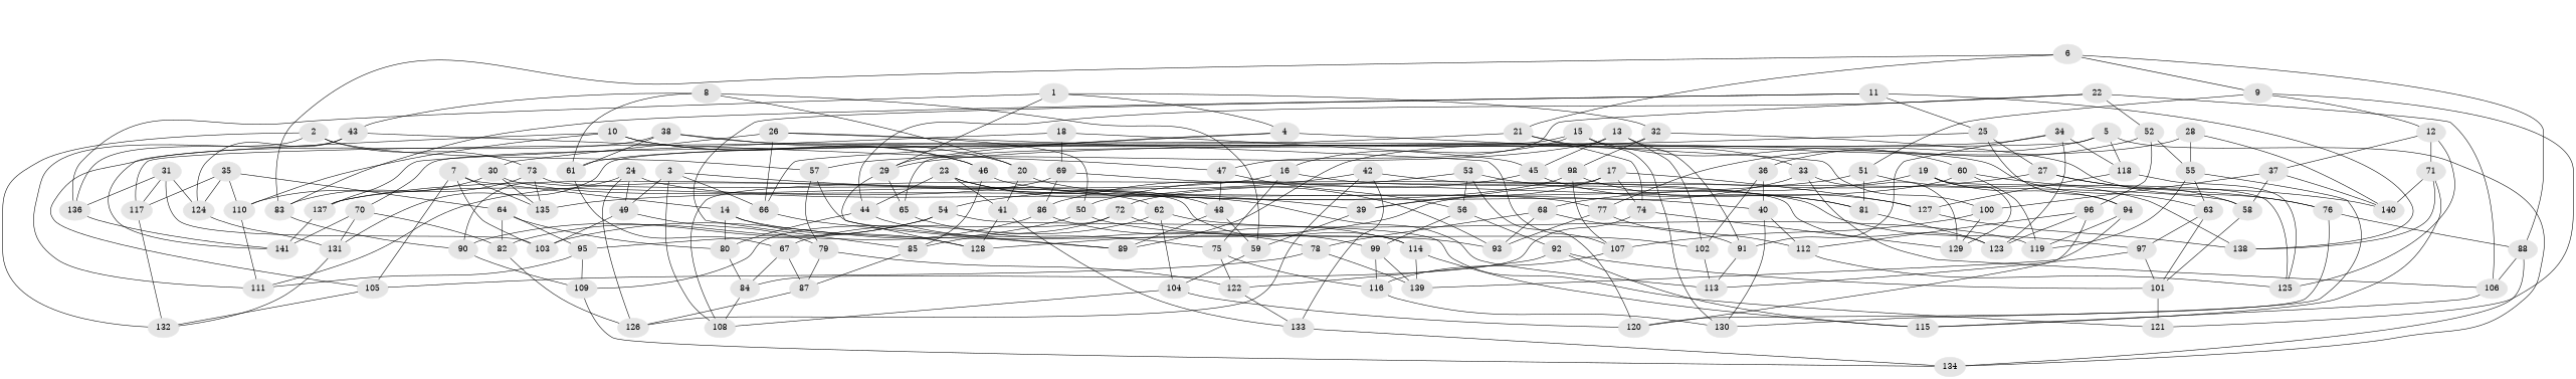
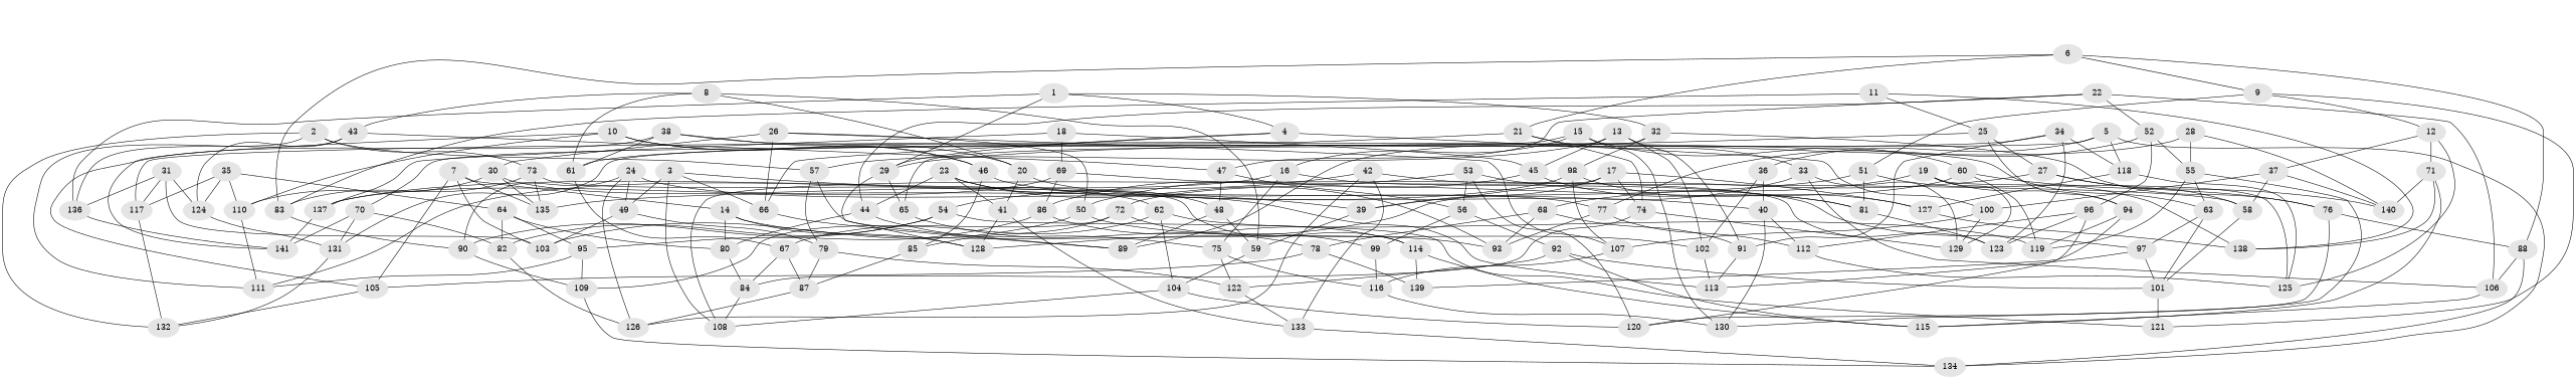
  graph {
    node [color=gray90 style=filled]
    1
    4
    32
    136
    29
    66
    100
    18
    45
    137
    69
    76
    65
    98
    141
    2
    57
    73
    132
    89
    79
    83
    135
    114
    3
    39
    49
    108
    59
    103
    128
    129
    107
    5
    36
    118
    131
    134
    102
    40
    125
    127
    6
    9
    21
    88
    12
    51
    121
    74
    33
    117
    90
    106
    7
    14
    105
    80
    93
    8
    20
    43
    61
    41
    47
    124
    111
    104
    67
    37
    71
    138
    81
    10
    46
    110
    85
    77
    11
    25
    94
    27
    87
    58
    140
    115
    13
    91
    50
    113
    84
    15
    16
    60
    70
    130
    75
    97
    119
    72
    82
    116
    122
    101
    17
    123
    86
    19
    68
    78
    139
    112
    133
    22
    44
    52
    48
    56
    55
    96
    23
    24
    126
    109
    26
    30
    62
    120
    28
    63
    31
    34
    35
    64
    95
    38
    42
    54
    92
    99
    53
    1 -- 4
    1 -- 32
    1 -- 136
    1 -- 29
    4 -- 29
    4 -- 66
    4 -- 100
    32 -- 76
    32 -- 65
    32 -- 98
    136 -- 141
    29 -- 65
    29 -- 128
    66 -- 89
    100 -- 129
    100 -- 107
    18 -- 45
    18 -- 137
    18 -- 69
    45 -- 81
    45 -- 50
    137 -- 141
    69 -- 137
    69 -- 123
    69 -- 86
    76 -- 88
    76 -- 120
    65 -- 78
    98 -- 107
    98 -- 127
    98 -- 111
    2 -- 136
    2 -- 57
    2 -- 73
    2 -- 132
    57 -- 89
    57 -- 79
    73 -- 83
    73 -- 135
    73 -- 114
    79 -- 87
    79 -- 122
    83 -- 90
    114 -- 115
    114 -- 139
    3 -- 66
    3 -- 39
    3 -- 49
    3 -- 108
    39 -- 59
    49 -- 79
    49 -- 103
    59 -- 104
    107 -- 116
    5 -- 36
    5 -- 118
    5 -- 131
    5 -- 134
    36 -- 102
    36 -- 40
    118 -- 125
    118 -- 127
    131 -- 132
    102 -- 113
    40 -- 130
    40 -- 112
    127 -- 138
    6 -- 83
    6 -- 9
    6 -- 21
    6 -- 88
    9 -- 12
    9 -- 51
    9 -- 121
    21 -- 74
    21 -- 33
    21 -- 117
    88 -- 134
    88 -- 106
    12 -- 125
    12 -- 37
    12 -- 71
    51 -- 135
    51 -- 138
    51 -- 81
    74 -- 129
    74 -- 84
    33 -- 39
    33 -- 129
    33 -- 106
    117 -- 132
    90 -- 109
    106 -- 115
    7 -- 135
    7 -- 103
    7 -- 14
    7 -- 105
    14 -- 128
    14 -- 80
    14 -- 93
    105 -- 132
    80 -- 84
    8 -- 59
    8 -- 20
    8 -- 43
    8 -- 61
    20 -- 40
    20 -- 41
    43 -- 47
    43 -- 124
    43 -- 111
    61 -- 67
    41 -- 128
    41 -- 133
    47 -- 48
    47 -- 56
    124 -- 131
    104 -- 108
    104 -- 120
    67 -- 87
    67 -- 84
    37 -- 100
    37 -- 58
    37 -- 140
    71 -- 138
    71 -- 140
    71 -- 115
    81 -- 123
    10 -- 141
    10 -- 20
    10 -- 46
    10 -- 110
    46 -- 85
    46 -- 77
    110 -- 111
    85 -- 87
    77 -- 93
    77 -- 112
    11 -- 83
    11 -- 138
-   11 -- 85
    11 -- 25
    25 -- 29
    25 -- 94
    25 -- 27
    94 -- 119
    94 -- 139
    27 -- 76
    27 -- 128
    27 -- 58
    87 -- 126
    58 -- 101
    13 -- 45
    13 -- 57
    13 -- 102
    13 -- 91
    91 -- 113
    50 -- 103
    50 -- 102
    84 -- 108
    15 -- 16
    15 -- 60
    15 -- 70
    15 -- 130
    16 -- 137
    16 -- 75
    16 -- 97
    60 -- 140
    60 -- 119
    60 -- 72
    70 -- 141
    70 -- 131
    70 -- 82
    75 -- 116
    75 -- 122
    97 -- 113
    97 -- 101
    72 -- 85
    72 -- 109
    72 -- 99
    82 -- 126
    116 -- 130
    122 -- 133
    101 -- 121
    17 -- 39
    17 -- 108
    17 -- 127
    17 -- 74
    86 -- 114
    86 -- 95
    19 -- 129
    19 -- 125
    19 -- 94
    19 -- 68
    68 -- 93
    68 -- 91
    68 -- 78
    78 -- 105
    78 -- 139
    112 -- 125
    133 -- 134
    22 -- 106
    22 -- 47
    22 -- 44
    22 -- 52
    44 -- 80
    44 -- 75
    52 -- 77
    52 -- 55
    52 -- 96
    48 -- 89
    48 -- 59
    56 -- 92
    56 -- 99
    55 -- 130
    55 -- 119
    55 -- 63
    96 -- 123
    96 -- 112
    96 -- 120
    23 -- 93
    23 -- 41
    23 -- 44
    23 -- 48
    24 -- 49
    24 -- 90
    24 -- 113
    24 -- 126
    109 -- 134
    26 -- 66
    26 -- 107
    26 -- 50
    26 -- 30
    30 -- 135
    30 -- 110
    30 -- 62
    62 -- 104
    62 -- 67
    62 -- 119
    28 -- 89
    28 -- 140
    28 -- 55
    63 -- 97
    63 -- 101
    31 -- 136
    31 -- 103
    31 -- 117
    31 -- 124
    34 -- 118
    34 -- 61
    34 -- 91
    34 -- 123
    35 -- 117
    35 -- 124
    35 -- 110
    35 -- 64
    64 -- 80
    64 -- 82
    64 -- 95
    95 -- 111
    95 -- 109
    38 -- 105
    38 -- 61
    38 -- 46
    38 -- 63
    42 -- 58
    42 -- 133
    42 -- 126
    42 -- 54
    54 -- 121
    54 -- 90
    54 -- 82
    92 -- 115
    92 -- 122
    92 -- 101
    99 -- 116
-   99 -- 139
    53 -- 81
    53 -- 86
    53 -- 56
    53 -- 120
  }
